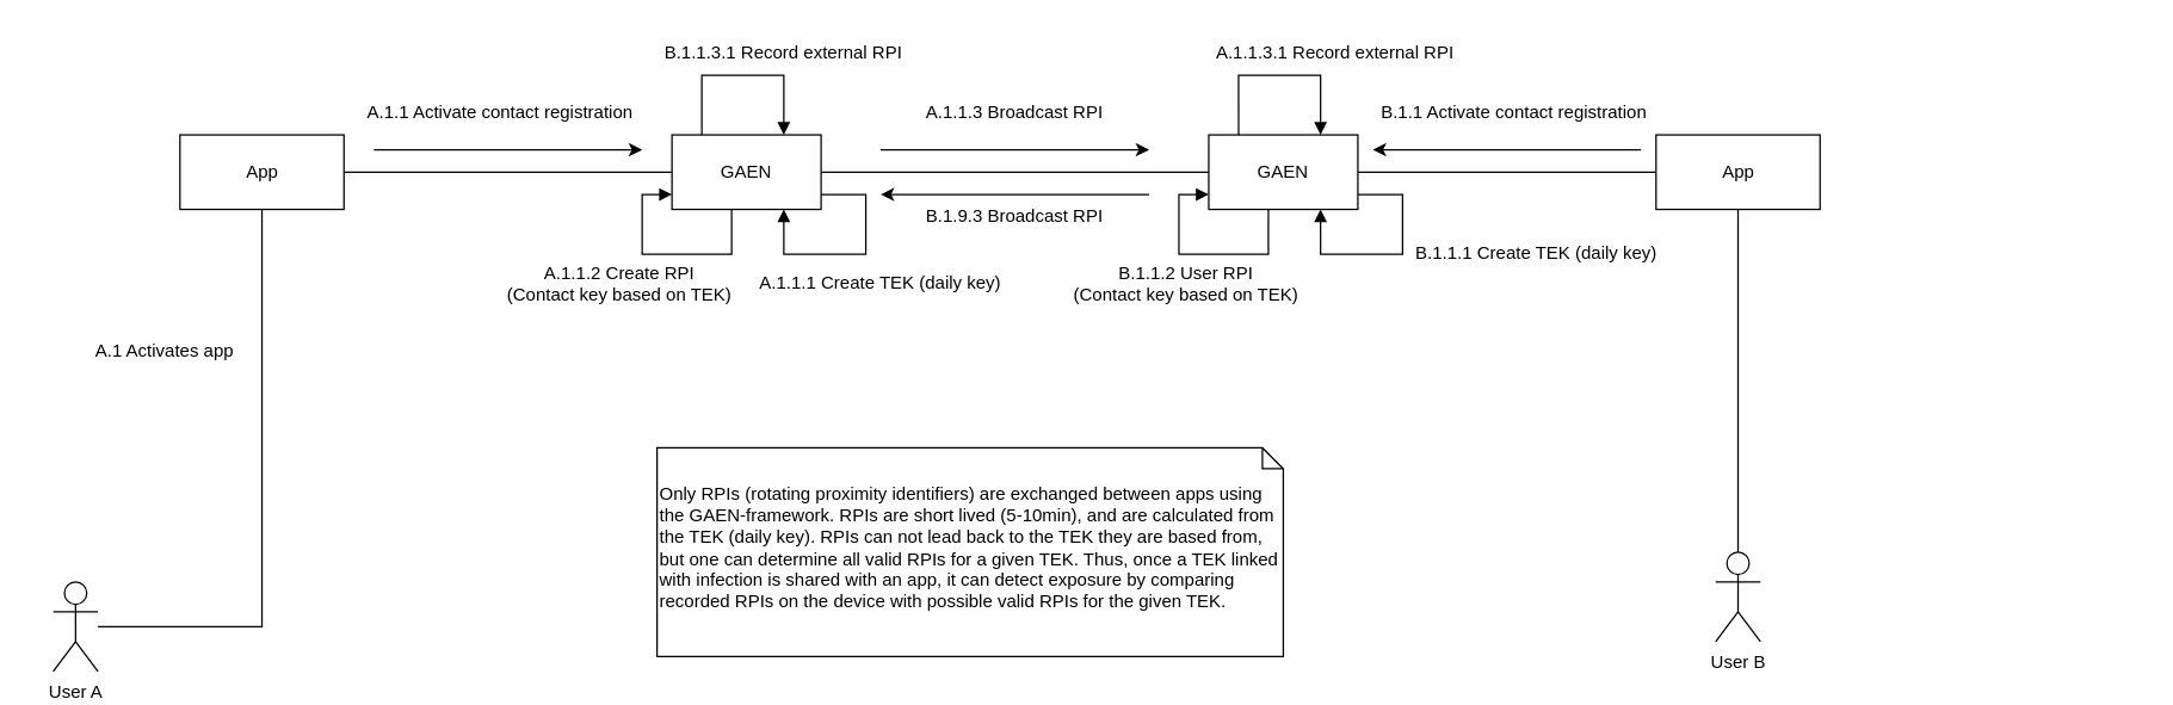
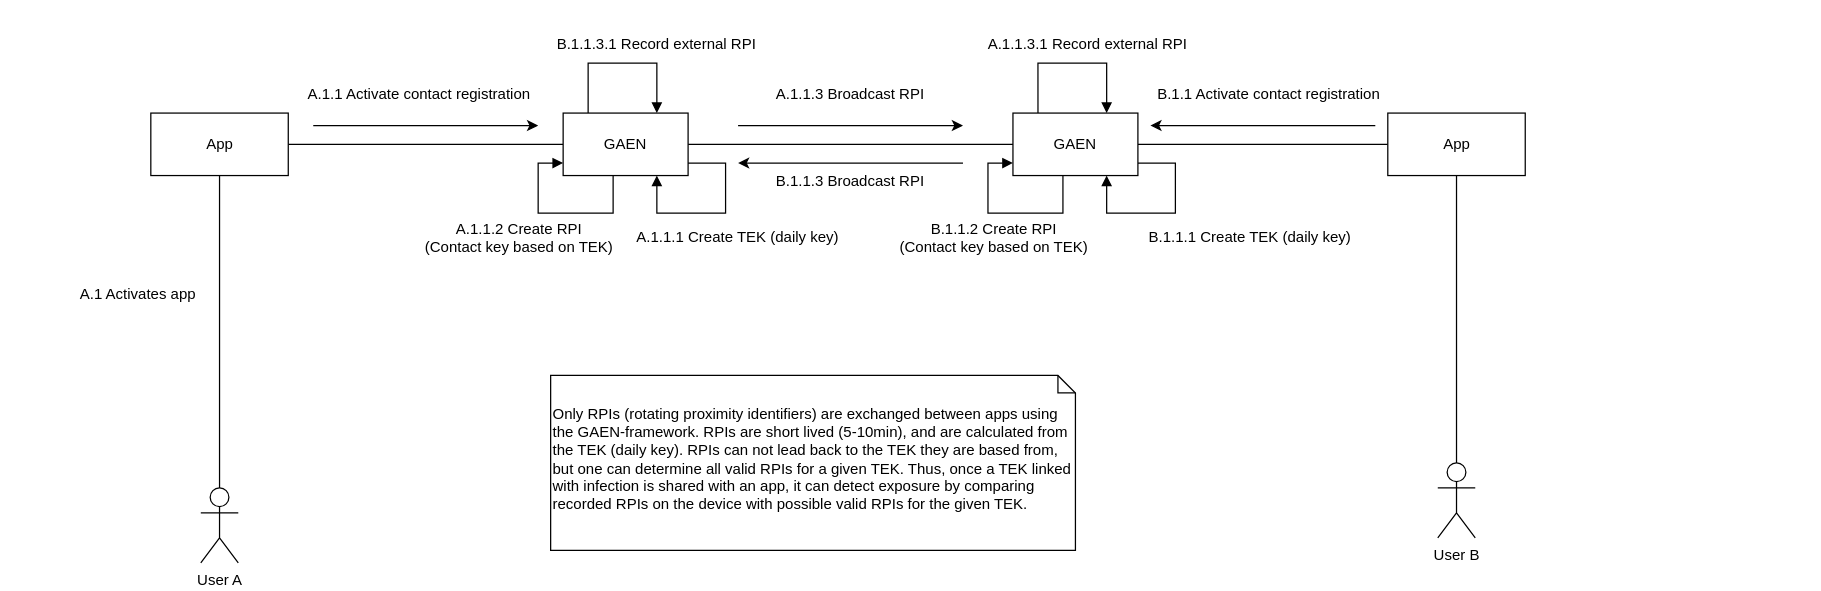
  <mxCell id="0" style=";html=1;" />
  <mxCell id="1" style=";html=1;" parent="0" />
  <mxCell id="2" style="edgeStyle=orthogonalEdgeStyle;rounded=0;orthogonalLoop=1;jettySize=auto;html=1;entryX=1;entryY=0.5;entryDx=0;entryDy=0;startArrow=none;startFill=0;endArrow=none;endFill=0;" parent="1" source="3" target="7" edge="1"><mxGeometry relative="1" as="geometry" /></mxCell>
  <mxCell id="3" value="App" style="html=1;" parent="1" vertex="1"><mxGeometry x="1110" y="90" width="110" height="50" as="geometry" /></mxCell>
  <mxCell id="4" style="edgeStyle=orthogonalEdgeStyle;rounded=0;orthogonalLoop=1;jettySize=auto;html=1;endArrow=none;endFill=0;" parent="1" edge="1"><mxGeometry relative="1" as="geometry"><mxPoint x="1435" y="140" as="sourcePoint" /></mxGeometry></mxCell>
  <mxCell id="5" style="edgeStyle=orthogonalEdgeStyle;rounded=0;orthogonalLoop=1;jettySize=auto;html=1;endArrow=block;endFill=1;entryX=0.75;entryY=1;entryDx=0;entryDy=0;" parent="1" source="7" target="7" edge="1"><mxGeometry relative="1" as="geometry"><mxPoint x="890" y="170" as="targetPoint" /><Array as="points"><mxPoint x="940" y="130" /><mxPoint x="940" y="170" /><mxPoint x="885" y="170" /></Array></mxGeometry></mxCell>
  <mxCell id="6" style="edgeStyle=orthogonalEdgeStyle;rounded=0;orthogonalLoop=1;jettySize=auto;html=1;endArrow=block;endFill=1;" parent="1" source="7" edge="1"><mxGeometry relative="1" as="geometry"><mxPoint x="810" y="130" as="targetPoint" /><Array as="points"><mxPoint x="850" y="170" /><mxPoint x="790" y="170" /><mxPoint x="790" y="130" /><mxPoint x="810" y="130" /></Array></mxGeometry></mxCell>
  <mxCell id="7" value="GAEN" style="rounded=0;whiteSpace=wrap;html=1;align=center;" parent="1" vertex="1"><mxGeometry x="810" y="90" width="100" height="50" as="geometry" /></mxCell>
  <mxCell id="8" value="B.1.1 Activate contact registration" style="text;html=1;strokeColor=none;fillColor=none;align=center;verticalAlign=middle;whiteSpace=wrap;rounded=0;" parent="1" vertex="1"><mxGeometry x="920" y="60" width="190" height="30" as="geometry" /></mxCell>
  <mxCell id="9" value="" style="endArrow=classic;html=1;" parent="1" edge="1"><mxGeometry width="50" height="50" relative="1" as="geometry"><mxPoint x="1100" y="100" as="sourcePoint" /><mxPoint x="920" y="100" as="targetPoint" /></mxGeometry></mxCell>
  <mxCell id="10" style="edgeStyle=orthogonalEdgeStyle;rounded=0;orthogonalLoop=1;jettySize=auto;html=1;endArrow=none;endFill=0;" parent="1" source="11" target="19" edge="1"><mxGeometry relative="1" as="geometry" /></mxCell>
  <mxCell id="11" value="App" style="html=1;" parent="1" vertex="1"><mxGeometry x="120" y="90" width="110" height="50" as="geometry" /></mxCell>
  <mxCell id="12" style="edgeStyle=orthogonalEdgeStyle;rounded=0;orthogonalLoop=1;jettySize=auto;html=1;entryX=0.5;entryY=1;entryDx=0;entryDy=0;endArrow=none;endFill=0;" parent="1" source="13" target="3" edge="1"><mxGeometry relative="1" as="geometry" /></mxCell>
  <mxCell id="13" value="User B" style="shape=umlActor;verticalLabelPosition=bottom;verticalAlign=top;html=1;outlineConnect=0;" parent="1" vertex="1"><mxGeometry x="1150" y="370" width="30" height="60" as="geometry" /></mxCell>
  <mxCell id="14" style="edgeStyle=orthogonalEdgeStyle;rounded=0;orthogonalLoop=1;jettySize=auto;html=1;endArrow=none;endFill=0;" parent="1" source="15" target="11" edge="1"><mxGeometry relative="1" as="geometry" /></mxCell>
- <mxCell id="15" value="User A" style="shape=umlActor;verticalLabelPosition=bottom;verticalAlign=top;html=1;outlineConnect=0;" parent="1" vertex="1"><mxGeometry x="35" y="390" width="30" height="60" as="geometry" /></mxCell>
+ <mxCell id="15" value="User A" style="shape=umlActor;verticalLabelPosition=bottom;verticalAlign=top;html=1;outlineConnect=0;" parent="1" vertex="1"><mxGeometry x="160" y="390" width="30" height="60" as="geometry" /></mxCell>
  <mxCell id="16" value="A.1 Activates app" style="text;html=1;strokeColor=none;fillColor=none;align=center;verticalAlign=middle;whiteSpace=wrap;rounded=0;" parent="1" vertex="1"><mxGeometry x="20" y="220" width="180" height="30" as="geometry" /></mxCell>
  <mxCell id="17" style="edgeStyle=orthogonalEdgeStyle;rounded=0;orthogonalLoop=1;jettySize=auto;html=1;endArrow=none;endFill=0;" parent="1" source="19" target="7" edge="1"><mxGeometry relative="1" as="geometry" /></mxCell>
  <mxCell id="18" style="edgeStyle=orthogonalEdgeStyle;rounded=0;orthogonalLoop=1;jettySize=auto;html=1;endArrow=block;endFill=1;entryX=0.75;entryY=0;entryDx=0;entryDy=0;" parent="1" source="19" target="19" edge="1"><mxGeometry relative="1" as="geometry"><mxPoint x="530" y="70" as="targetPoint" /><Array as="points"><mxPoint x="470" y="50" /><mxPoint x="525" y="50" /></Array></mxGeometry></mxCell>
  <mxCell id="19" value="GAEN" style="rounded=0;whiteSpace=wrap;html=1;align=center;" parent="1" vertex="1"><mxGeometry x="450" y="90" width="100" height="50" as="geometry" /></mxCell>
- <mxCell id="20" value="B.1.9.3 Broadcast RPI" style="text;html=1;strokeColor=none;fillColor=none;align=center;verticalAlign=middle;whiteSpace=wrap;rounded=0;" parent="1" vertex="1"><mxGeometry x="590" y="130" width="180" height="30" as="geometry" /></mxCell>
+ <mxCell id="20" value="B.1.1.3 Broadcast RPI" style="text;html=1;strokeColor=none;fillColor=none;align=center;verticalAlign=middle;whiteSpace=wrap;rounded=0;" parent="1" vertex="1"><mxGeometry x="590" y="130" width="180" height="30" as="geometry" /></mxCell>
  <mxCell id="21" value="" style="endArrow=classic;html=1;" parent="1" edge="1"><mxGeometry width="50" height="50" relative="1" as="geometry"><mxPoint x="770" y="130" as="sourcePoint" /><mxPoint x="590" y="130" as="targetPoint" /></mxGeometry></mxCell>
  <mxCell id="22" value="A.1.1.3 Broadcast RPI" style="text;html=1;strokeColor=none;fillColor=none;align=center;verticalAlign=middle;whiteSpace=wrap;rounded=0;" parent="1" vertex="1"><mxGeometry x="590" y="60" width="180" height="30" as="geometry" /></mxCell>
  <mxCell id="23" value="" style="endArrow=classic;html=1;" parent="1" edge="1"><mxGeometry width="50" height="50" relative="1" as="geometry"><mxPoint x="590" y="100" as="sourcePoint" /><mxPoint x="770" y="100" as="targetPoint" /></mxGeometry></mxCell>
- <mxCell id="24" value="B.1.1.1 Create TEK (daily key)" style="text;html=1;strokeColor=none;fillColor=none;align=center;verticalAlign=middle;whiteSpace=wrap;rounded=0;" parent="1" vertex="1"><mxGeometry x="940" y="155" width="180" height="30" as="geometry" /></mxCell>
- <mxCell id="25" value="B.1.1.2 User RPI&lt;br&gt;(Contact key based on TEK)" style="text;html=1;strokeColor=none;fillColor=none;align=center;verticalAlign=middle;whiteSpace=wrap;rounded=0;" parent="1" vertex="1"><mxGeometry x="680" y="175" width="230" height="30" as="geometry" /></mxCell>
+ <mxCell id="24" value="B.1.1.1 Create TEK (daily key)" style="text;html=1;strokeColor=none;fillColor=none;align=center;verticalAlign=middle;whiteSpace=wrap;rounded=0;" parent="1" vertex="1"><mxGeometry x="910" y="175" width="180" height="30" as="geometry" /></mxCell>
+ <mxCell id="25" value="B.1.1.2 Create RPI&lt;br&gt;(Contact key based on TEK)" style="text;html=1;strokeColor=none;fillColor=none;align=center;verticalAlign=middle;whiteSpace=wrap;rounded=0;" parent="1" vertex="1"><mxGeometry x="680" y="175" width="230" height="30" as="geometry" /></mxCell>
  <mxCell id="26" value="A.1.1 Activate contact registration" style="text;html=1;strokeColor=none;fillColor=none;align=center;verticalAlign=middle;whiteSpace=wrap;rounded=0;" parent="1" vertex="1"><mxGeometry x="240" y="60" width="190" height="30" as="geometry" /></mxCell>
  <mxCell id="27" value="" style="endArrow=classic;html=1;" parent="1" edge="1"><mxGeometry width="50" height="50" relative="1" as="geometry"><mxPoint x="250" y="100" as="sourcePoint" /><mxPoint x="430" y="100" as="targetPoint" /></mxGeometry></mxCell>
  <mxCell id="28" style="edgeStyle=orthogonalEdgeStyle;rounded=0;orthogonalLoop=1;jettySize=auto;html=1;endArrow=block;endFill=1;entryX=0.75;entryY=1;entryDx=0;entryDy=0;" parent="1" edge="1"><mxGeometry relative="1" as="geometry"><mxPoint x="525" y="140" as="targetPoint" /><mxPoint x="550" y="130" as="sourcePoint" /><Array as="points"><mxPoint x="580" y="130" /><mxPoint x="580" y="170" /><mxPoint x="525" y="170" /></Array></mxGeometry></mxCell>
  <mxCell id="29" style="edgeStyle=orthogonalEdgeStyle;rounded=0;orthogonalLoop=1;jettySize=auto;html=1;endArrow=block;endFill=1;" parent="1" edge="1"><mxGeometry relative="1" as="geometry"><mxPoint x="450" y="130" as="targetPoint" /><mxPoint x="490" y="140" as="sourcePoint" /><Array as="points"><mxPoint x="490" y="170" /><mxPoint x="430" y="170" /><mxPoint x="430" y="130" /><mxPoint x="450" y="130" /></Array></mxGeometry></mxCell>
  <mxCell id="30" value="A.1.1.1 Create TEK (daily key)" style="text;html=1;strokeColor=none;fillColor=none;align=center;verticalAlign=middle;whiteSpace=wrap;rounded=0;" parent="1" vertex="1"><mxGeometry x="500" y="175" width="180" height="30" as="geometry" /></mxCell>
  <mxCell id="31" value="A.1.1.2 Create RPI&lt;br&gt;(Contact key based on TEK)" style="text;html=1;strokeColor=none;fillColor=none;align=center;verticalAlign=middle;whiteSpace=wrap;rounded=0;" parent="1" vertex="1"><mxGeometry x="300" y="175" width="230" height="30" as="geometry" /></mxCell>
  <mxCell id="32" value="Only RPIs (rotating proximity identifiers) are exchanged between apps using the GAEN-framework. RPIs are short lived (5-10min), and are calculated from the TEK (daily key). RPIs can not lead back to the TEK they are based from, but one can determine all valid RPIs for a given TEK. Thus, once a TEK linked with infection is shared with an app, it can detect exposure by comparing recorded RPIs on the device with possible valid RPIs for the given TEK." style="shape=note;whiteSpace=wrap;html=1;size=14;verticalAlign=middle;align=left;spacingTop=-6;" parent="1" vertex="1"><mxGeometry x="440" y="300" width="420" height="140" as="geometry" /></mxCell>
  <mxCell id="33" value="B.1.1.3.1 Record external RPI" style="text;html=1;strokeColor=none;fillColor=none;align=center;verticalAlign=middle;whiteSpace=wrap;rounded=0;" parent="1" vertex="1"><mxGeometry x="405" y="20" width="240" height="30" as="geometry" /></mxCell>
  <mxCell id="34" style="edgeStyle=orthogonalEdgeStyle;rounded=0;orthogonalLoop=1;jettySize=auto;html=1;endArrow=block;endFill=1;entryX=0.75;entryY=0;entryDx=0;entryDy=0;" parent="1" edge="1"><mxGeometry relative="1" as="geometry"><mxPoint x="885" y="90" as="targetPoint" /><mxPoint x="830.029" y="90" as="sourcePoint" /><Array as="points"><mxPoint y="50" x="830" /><mxPoint x="885" y="50" /></Array></mxGeometry></mxCell>
- <mxCell id="35" value="A.1.1.3.1 Record external RPI" style="text;html=1;strokeColor=none;fillColor=none;align=center;verticalAlign=middle;whiteSpace=wrap;rounded=0;" parent="1" vertex="1"><mxGeometry x="775" y="20" width="240" height="30" as="geometry" /></mxCell>
+ <mxCell id="35" value="A.1.1.3.1 Record external RPI" style="text;html=1;strokeColor=none;fillColor=none;align=center;verticalAlign=middle;whiteSpace=wrap;rounded=0;" parent="1" vertex="1"><mxGeometry x="750" y="20" width="240" height="30" as="geometry" /></mxCell>
